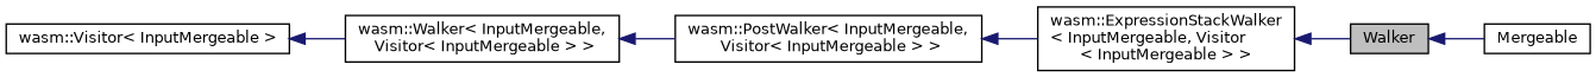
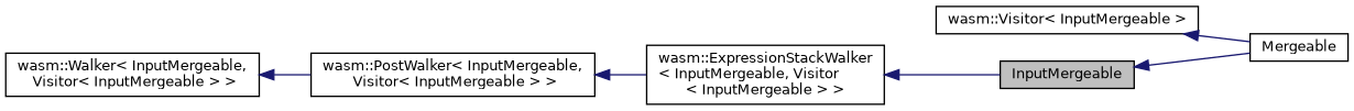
  digraph {
    rankdir=LR
    node [color=black fillcolor=white fontname=Helvetica fontsize=10 shape=record style=filled]
    edge [color=midnightblue dir=back fontname=Helvetica fontsize=10 labelfontname=Helvetica labelfontsize=10 style=solid]
-   n1 [fillcolor=grey75 fontcolor=black height=0.2 label=Walker width=0.4]
+   n1 [fillcolor=grey75 fontcolor=black height=0.2 label=InputMergeable width=0.4]
    n2 [height=0.2 label=Mergeable width=0.4]
    n3 [height=0.2 label="wasm::ExpressionStackWalker\l\< InputMergeable, Visitor\l\< InputMergeable \> \>" width=0.4]
    n4 [height=0.2 label="wasm::PostWalker\< InputMergeable,\l Visitor\< InputMergeable \> \>" width=0.4]
    n5 [height=0.2 label="wasm::Walker\< InputMergeable,\l Visitor\< InputMergeable \> \>" width=0.4]
    n6 [height=0.2 label="wasm::Visitor\< InputMergeable \>" width=0.4]
    n1 -> n2
    n3 -> n1
    n4 -> n3
    n5 -> n4
-   n6 -> n5
+   n6 -> n2
  }
